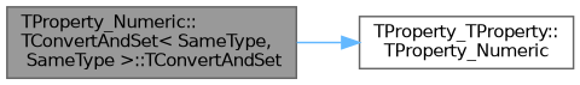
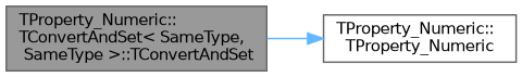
  digraph {
    rankdir=LR
    node [fontname=Helvetica fontsize=10 shape=box style=filled]
    n1 [color=gray40 fillcolor=grey60 fontcolor=black height=0.2 label="TProperty_Numeric::\lTConvertAndSet\< SameType,\l SameType \>::TConvertAndSet" width=0.4]
-   n2 [color=grey40 fillcolor=white height=0.2 label="TProperty_TProperty::\lTProperty_Numeric" width=0.4]
+   n2 [color=grey40 fillcolor=white height=0.2 label="TProperty_Numeric::\lTProperty_Numeric" width=0.4]
    n1 -> n2 [color=steelblue1 fontname=Helvetica fontsize=10 labelfontname=Helvetica labelfontsize=10 style=solid]
  }
